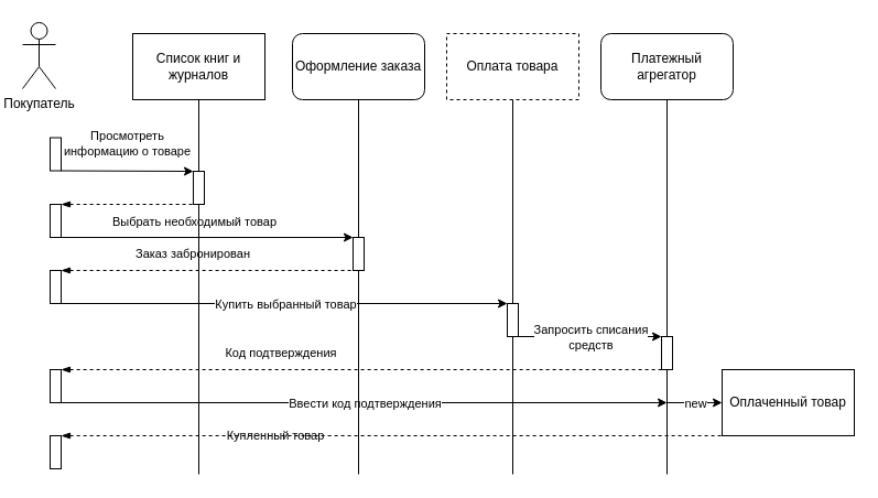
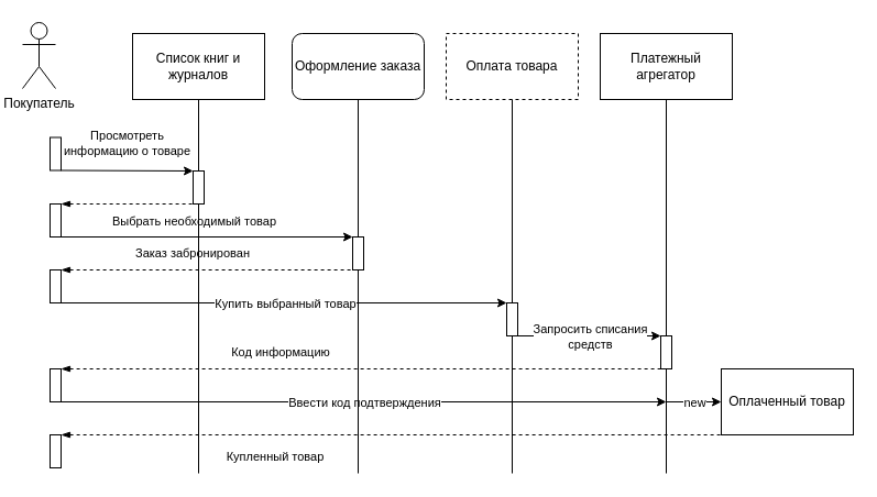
  <mxCell id="0" />
  <mxCell id="1" parent="0" />
  <mxCell id="2" value="Покупатель" style="shape=umlActor;verticalLabelPosition=bottom;verticalAlign=top;html=1;outlineConnect=0;" parent="1" vertex="1"><mxGeometry x="20" y="20" width="30" height="60" as="geometry" /></mxCell>
  <mxCell id="3" value="Список книг и журналов" style="rounded=0;whiteSpace=wrap;html=1;" parent="1" vertex="1"><mxGeometry x="120" y="30" width="120" height="60" as="geometry" /></mxCell>
  <mxCell id="4" value="Оформление заказа" style="whiteSpace=wrap;html=1;rounded=1;" parent="1" vertex="1"><mxGeometry x="265" y="30" width="120" height="60" as="geometry" /></mxCell>
  <mxCell id="5" value="Оплата товара" style="rounded=0;whiteSpace=wrap;html=1;dashed=1;" parent="1" vertex="1"><mxGeometry x="405" y="30" width="120" height="60" as="geometry" /></mxCell>
  <mxCell id="6" value="" style="rounded=0;whiteSpace=wrap;html=1;" parent="1" vertex="1"><mxGeometry x="45" y="124.5" width="10" height="30" as="geometry" /></mxCell>
  <mxCell id="7" value="" style="rounded=0;whiteSpace=wrap;html=1;" parent="1" vertex="1"><mxGeometry x="45" y="185" width="10" height="30" as="geometry" /></mxCell>
  <mxCell id="8" value="" style="rounded=0;whiteSpace=wrap;html=1;" parent="1" vertex="1"><mxGeometry x="320" y="215" width="10" height="30" as="geometry" /></mxCell>
  <mxCell id="9" value="" style="rounded=0;whiteSpace=wrap;html=1;" parent="1" vertex="1"><mxGeometry x="175" y="155" width="10" height="30" as="geometry" /></mxCell>
  <mxCell id="10" value="" style="endArrow=classic;html=1;exitX=1;exitY=1;exitDx=0;exitDy=0;entryX=0;entryY=0;entryDx=0;entryDy=0;" parent="1" source="6" target="9" edge="1"><mxGeometry relative="1" as="geometry"><mxPoint x="305" y="240" as="sourcePoint" /><mxPoint x="235" y="155" as="targetPoint" /></mxGeometry></mxCell>
  <mxCell id="11" value="Просмотреть &lt;br&gt;информацию о товаре" style="edgeLabel;resizable=0;html=1;align=center;verticalAlign=middle;" parent="10" connectable="0" vertex="1"><mxGeometry relative="1" as="geometry"><mxPoint y="-24.75" as="offset" /></mxGeometry></mxCell>
  <mxCell id="12" value="" style="endArrow=classic;html=1;exitX=1;exitY=1;exitDx=0;exitDy=0;entryX=0;entryY=0;entryDx=0;entryDy=0;" parent="1" source="19" target="21" edge="1"><mxGeometry relative="1" as="geometry"><mxPoint x="295" y="280" as="sourcePoint" /><mxPoint x="395" y="280" as="targetPoint" /></mxGeometry></mxCell>
  <mxCell id="13" value="Купить выбранный товар" style="edgeLabel;resizable=0;html=1;align=center;verticalAlign=middle;" parent="12" connectable="0" vertex="1"><mxGeometry relative="1" as="geometry" /></mxCell>
  <mxCell id="14" value="" style="endArrow=classic;html=1;exitX=1;exitY=1;exitDx=0;exitDy=0;entryX=0;entryY=0;entryDx=0;entryDy=0;" parent="1" source="21" target="20" edge="1"><mxGeometry relative="1" as="geometry"><mxPoint x="260" y="350" as="sourcePoint" /><mxPoint x="360" y="350" as="targetPoint" /></mxGeometry></mxCell>
  <mxCell id="15" value="Запросить списания &lt;br&gt;средств" style="edgeLabel;resizable=0;html=1;align=center;verticalAlign=middle;" parent="14" connectable="0" vertex="1"><mxGeometry relative="1" as="geometry" /></mxCell>
  <mxCell id="16" value="" style="endArrow=classic;html=1;exitX=1;exitY=1;exitDx=0;exitDy=0;entryX=0;entryY=0;entryDx=0;entryDy=0;" parent="1" source="7" target="8" edge="1"><mxGeometry relative="1" as="geometry"><mxPoint x="155" y="240" as="sourcePoint" /><mxPoint x="255" y="240" as="targetPoint" /></mxGeometry></mxCell>
  <mxCell id="17" value="Выбрать необходимый товар" style="edgeLabel;resizable=0;html=1;align=center;verticalAlign=middle;" parent="16" connectable="0" vertex="1"><mxGeometry relative="1" as="geometry"><mxPoint x="-12.5" y="-15" as="offset" /></mxGeometry></mxCell>
- <mxCell id="18" value="Платежный агрегатор" style="whiteSpace=wrap;html=1;rounded=1;" parent="1" vertex="1"><mxGeometry x="545" y="30" width="120" height="60" as="geometry" /></mxCell>
+ <mxCell id="18" value="Платежный агрегатор" style="rounded=0;whiteSpace=wrap;html=1;" parent="1" vertex="1"><mxGeometry x="545" y="30" width="120" height="60" as="geometry" /></mxCell>
  <mxCell id="19" value="" style="rounded=0;whiteSpace=wrap;html=1;" parent="1" vertex="1"><mxGeometry x="45" y="245" width="10" height="30" as="geometry" /></mxCell>
  <mxCell id="20" value="" style="rounded=0;whiteSpace=wrap;html=1;" parent="1" vertex="1"><mxGeometry x="600" y="305" width="10" height="30" as="geometry" /></mxCell>
  <mxCell id="21" value="" style="rounded=0;whiteSpace=wrap;html=1;" parent="1" vertex="1"><mxGeometry x="460" y="275" width="10" height="30" as="geometry" /></mxCell>
  <mxCell id="22" value="" style="rounded=0;whiteSpace=wrap;html=1;" parent="1" vertex="1"><mxGeometry x="45" y="335" width="10" height="30" as="geometry" /></mxCell>
  <mxCell id="23" value="" style="endArrow=none;dashed=1;html=1;fontSize=14;strokeWidth=1;startArrow=blockThin;startFill=1;entryX=0;entryY=1;entryDx=0;entryDy=0;exitX=1;exitY=0;exitDx=0;exitDy=0;" parent="1" source="22" target="20" edge="1"><mxGeometry width="50" height="50" relative="1" as="geometry"><mxPoint x="75" y="390" as="sourcePoint" /><mxPoint x="705" y="390" as="targetPoint" /></mxGeometry></mxCell>
  <mxCell id="24" value="" style="endArrow=classic;html=1;exitX=1;exitY=1;exitDx=0;exitDy=0;" parent="1" source="22" edge="1"><mxGeometry relative="1" as="geometry"><mxPoint x="325" y="240" as="sourcePoint" /><mxPoint x="605" y="365" as="targetPoint" /></mxGeometry></mxCell>
  <mxCell id="25" value="Ввести код подтверждения" style="edgeLabel;resizable=0;html=1;align=center;verticalAlign=middle;" parent="24" connectable="0" vertex="1"><mxGeometry relative="1" as="geometry" /></mxCell>
  <mxCell id="26" value="Оплаченный товар" style="rounded=0;whiteSpace=wrap;html=1;" parent="1" vertex="1"><mxGeometry x="655" y="335" width="120" height="60" as="geometry" /></mxCell>
  <mxCell id="27" value="" style="endArrow=none;dashed=1;html=1;fontSize=14;entryX=0;entryY=1;entryDx=0;entryDy=0;exitX=1;exitY=0;exitDx=0;exitDy=0;strokeWidth=1;startArrow=blockThin;startFill=1;" parent="1" source="7" target="9" edge="1"><mxGeometry width="50" height="50" relative="1" as="geometry"><mxPoint x="345" y="150" as="sourcePoint" /><mxPoint x="520" y="150" as="targetPoint" /></mxGeometry></mxCell>
  <mxCell id="28" value="" style="endArrow=none;dashed=1;html=1;fontSize=14;entryX=0;entryY=1;entryDx=0;entryDy=0;exitX=1;exitY=0;exitDx=0;exitDy=0;strokeWidth=1;startArrow=blockThin;startFill=1;" parent="1" source="19" target="8" edge="1"><mxGeometry width="50" height="50" relative="1" as="geometry"><mxPoint x="355" y="160" as="sourcePoint" /><mxPoint x="530" y="160" as="targetPoint" /></mxGeometry></mxCell>
  <mxCell id="29" value="" style="endArrow=none;dashed=1;html=1;fontSize=14;entryX=0;entryY=1;entryDx=0;entryDy=0;exitX=1;exitY=0;exitDx=0;exitDy=0;strokeWidth=1;startArrow=blockThin;startFill=1;" parent="1" source="35" target="26" edge="1"><mxGeometry width="50" height="50" relative="1" as="geometry"><mxPoint x="385" y="190" as="sourcePoint" /><mxPoint x="560" y="190" as="targetPoint" /></mxGeometry></mxCell>
  <mxCell id="30" value="" style="endArrow=none;html=1;entryX=0.5;entryY=1;entryDx=0;entryDy=0;exitX=0.5;exitY=0;exitDx=0;exitDy=0;" parent="1" source="9" target="3" edge="1"><mxGeometry width="50" height="50" relative="1" as="geometry"><mxPoint x="305" y="30" as="sourcePoint" /><mxPoint x="355" y="-20" as="targetPoint" /></mxGeometry></mxCell>
  <mxCell id="31" value="" style="endArrow=none;html=1;entryX=0.5;entryY=1;entryDx=0;entryDy=0;exitX=0.5;exitY=0;exitDx=0;exitDy=0;" parent="1" source="21" target="5" edge="1"><mxGeometry width="50" height="50" relative="1" as="geometry"><mxPoint x="190" y="165" as="sourcePoint" /><mxPoint x="190" y="100" as="targetPoint" /></mxGeometry></mxCell>
  <mxCell id="32" value="" style="endArrow=none;html=1;exitX=0.5;exitY=1;exitDx=0;exitDy=0;" parent="1" source="8" edge="1"><mxGeometry width="50" height="50" relative="1" as="geometry"><mxPoint x="385" y="230" as="sourcePoint" /><mxPoint x="325" y="430" as="targetPoint" /></mxGeometry></mxCell>
  <mxCell id="33" value="" style="endArrow=none;html=1;entryX=0.5;entryY=1;entryDx=0;entryDy=0;exitX=0.5;exitY=0;exitDx=0;exitDy=0;" parent="1" source="8" target="4" edge="1"><mxGeometry width="50" height="50" relative="1" as="geometry"><mxPoint x="210" y="185" as="sourcePoint" /><mxPoint x="210" y="120" as="targetPoint" /></mxGeometry></mxCell>
  <mxCell id="34" value="" style="endArrow=none;html=1;entryX=0.5;entryY=1;entryDx=0;entryDy=0;" parent="1" target="9" edge="1"><mxGeometry width="50" height="50" relative="1" as="geometry"><mxPoint x="180" y="430" as="sourcePoint" /><mxPoint x="220" y="130" as="targetPoint" /></mxGeometry></mxCell>
  <mxCell id="35" value="" style="rounded=0;whiteSpace=wrap;html=1;" parent="1" vertex="1"><mxGeometry x="45" y="395" width="10" height="30" as="geometry" /></mxCell>
  <mxCell id="36" value="" style="endArrow=none;html=1;entryX=0.5;entryY=1;entryDx=0;entryDy=0;" parent="1" target="21" edge="1"><mxGeometry width="50" height="50" relative="1" as="geometry"><mxPoint x="465" y="430" as="sourcePoint" /><mxPoint x="475" y="100" as="targetPoint" /></mxGeometry></mxCell>
  <mxCell id="37" value="" style="endArrow=none;html=1;exitX=0.5;exitY=1;exitDx=0;exitDy=0;" parent="1" source="20" edge="1"><mxGeometry width="50" height="50" relative="1" as="geometry"><mxPoint x="485" y="295" as="sourcePoint" /><mxPoint x="605" y="430" as="targetPoint" /></mxGeometry></mxCell>
  <mxCell id="38" value="" style="endArrow=none;html=1;entryX=0.5;entryY=1;entryDx=0;entryDy=0;exitX=0.5;exitY=0;exitDx=0;exitDy=0;" parent="1" source="20" target="18" edge="1"><mxGeometry width="50" height="50" relative="1" as="geometry"><mxPoint x="495" y="305" as="sourcePoint" /><mxPoint x="495" y="120" as="targetPoint" /></mxGeometry></mxCell>
  <mxCell id="39" value="" style="endArrow=classic;html=1;entryX=0;entryY=0.5;entryDx=0;entryDy=0;" parent="1" target="26" edge="1"><mxGeometry relative="1" as="geometry"><mxPoint x="605" y="365" as="sourcePoint" /><mxPoint x="465" y="240" as="targetPoint" /></mxGeometry></mxCell>
  <mxCell id="40" value="new" style="edgeLabel;resizable=0;html=1;align=center;verticalAlign=middle;" parent="39" connectable="0" vertex="1"><mxGeometry relative="1" as="geometry" /></mxCell>
  <mxCell id="41" value="&lt;font style=&quot;font-size: 11px&quot;&gt;Заказ забронирован&lt;/font&gt;" style="text;html=1;strokeColor=none;fillColor=none;align=center;verticalAlign=middle;whiteSpace=wrap;rounded=0;" vertex="1" parent="1"><mxGeometry x="110" y="220" width="130" height="20" as="geometry" /></mxCell>
- <mxCell id="42" value="&lt;font style=&quot;font-size: 11px&quot;&gt;Код подтверждения&lt;/font&gt;" style="text;html=1;strokeColor=none;fillColor=none;align=center;verticalAlign=middle;whiteSpace=wrap;rounded=0;" vertex="1" parent="1"><mxGeometry x="195" y="310" width="120" height="20" as="geometry" /></mxCell>
- <mxCell id="43" value="&lt;font style=&quot;font-size: 11px&quot;&gt;Купленный товар&lt;/font&gt;" style="text;html=1;strokeColor=none;fillColor=none;align=center;verticalAlign=middle;whiteSpace=wrap;rounded=0;" vertex="1" parent="1"><mxGeometry x="195" y="385" width="110" height="20" as="geometry" /></mxCell>
+ <mxCell id="42" value="&lt;font style=&quot;font-size: 11px&quot;&gt;Код информацию&lt;/font&gt;" style="text;html=1;strokeColor=none;fillColor=none;align=center;verticalAlign=middle;whiteSpace=wrap;rounded=0;" vertex="1" parent="1"><mxGeometry x="195" y="310" width="120" height="20" as="geometry" /></mxCell>
+ <mxCell id="43" value="&lt;font style=&quot;font-size: 11px&quot;&gt;Купленный товар&lt;/font&gt;" style="text;html=1;strokeColor=none;fillColor=none;align=center;verticalAlign=middle;whiteSpace=wrap;rounded=0;" vertex="1" parent="1"><mxGeometry x="195" y="405" width="110" height="20" as="geometry" /></mxCell>
